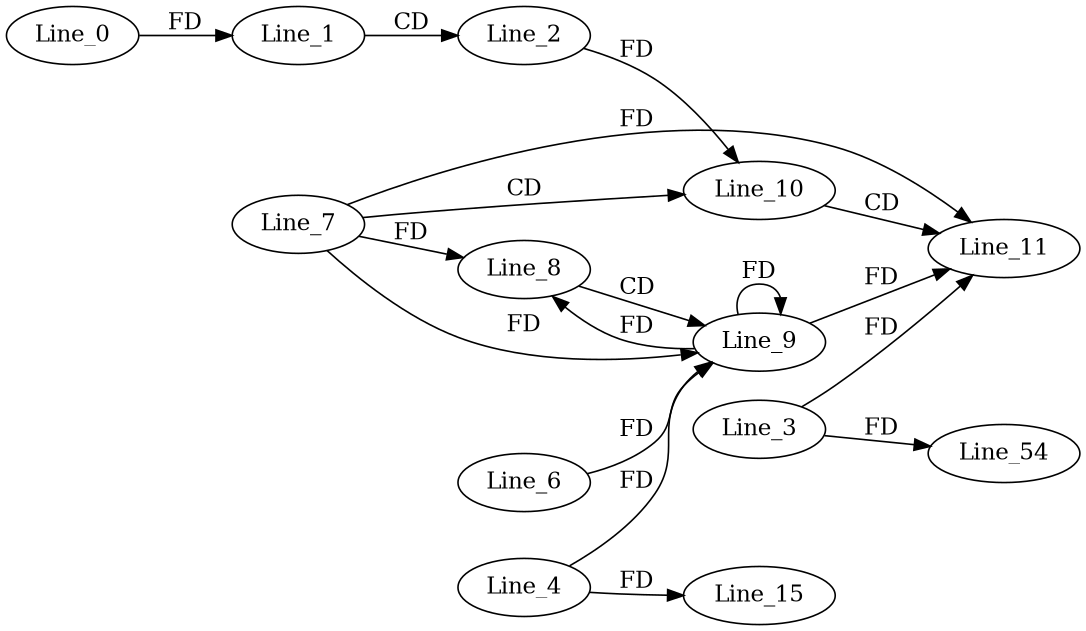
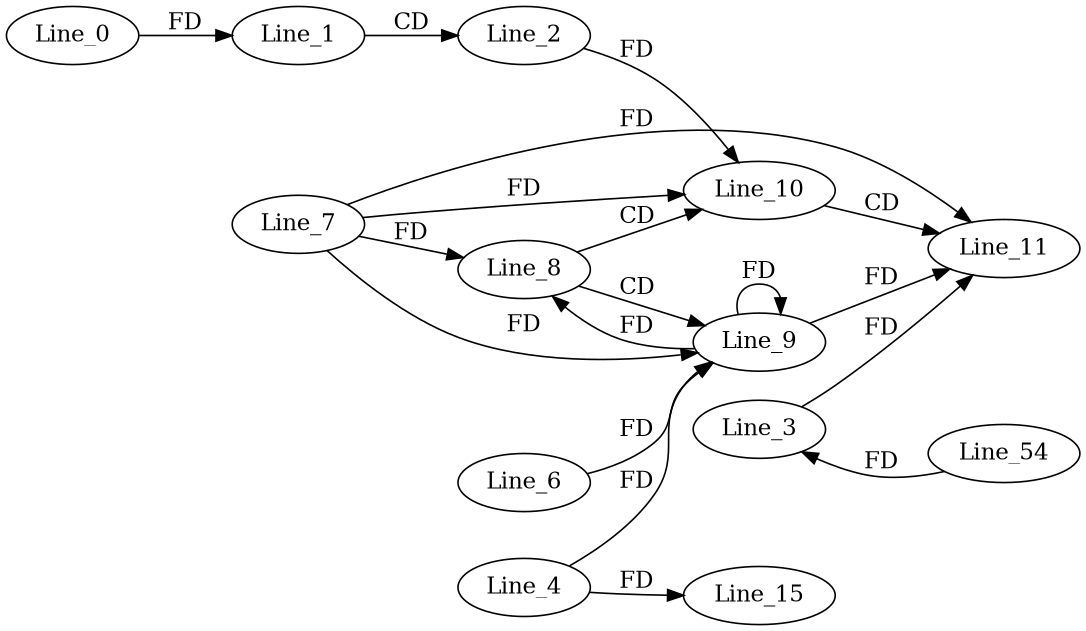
  digraph {
    rankdir=LR
    Line_0
    Line_1
    Line_2
    Line_10
    Line_7
    Line_8
    Line_9
    Line_11
    Line_4
    Line_15
    Line_6
    n12 [label=Line_3]
    n13 [label=Line_54]
    Line_0 -> Line_1 [label=FD]
    Line_1 -> Line_2 [label=CD]
    Line_2 -> Line_10 [label=FD]
    Line_10 -> Line_11 [label=CD]
-   Line_7 -> Line_10 [label=CD]
+   Line_7 -> Line_10 [label=FD]
    Line_7 -> Line_8 [label=FD]
    Line_7 -> Line_9 [label=FD]
    Line_7 -> Line_11 [label=FD]
+   Line_8 -> Line_10 [label=CD]
    Line_8 -> Line_9 [label=CD]
    Line_9 -> Line_8 [label=FD]
    Line_9 -> Line_9 [label=FD]
    Line_9 -> Line_11 [label=FD]
    Line_4 -> Line_9 [label=FD]
    Line_4 -> Line_15 [label=FD]
    Line_6 -> Line_9 [label=FD]
    n12 -> Line_11 [label=FD]
-   n12 -> n13 [label=FD]
+   n13 -> n12 [label=FD]
  }
